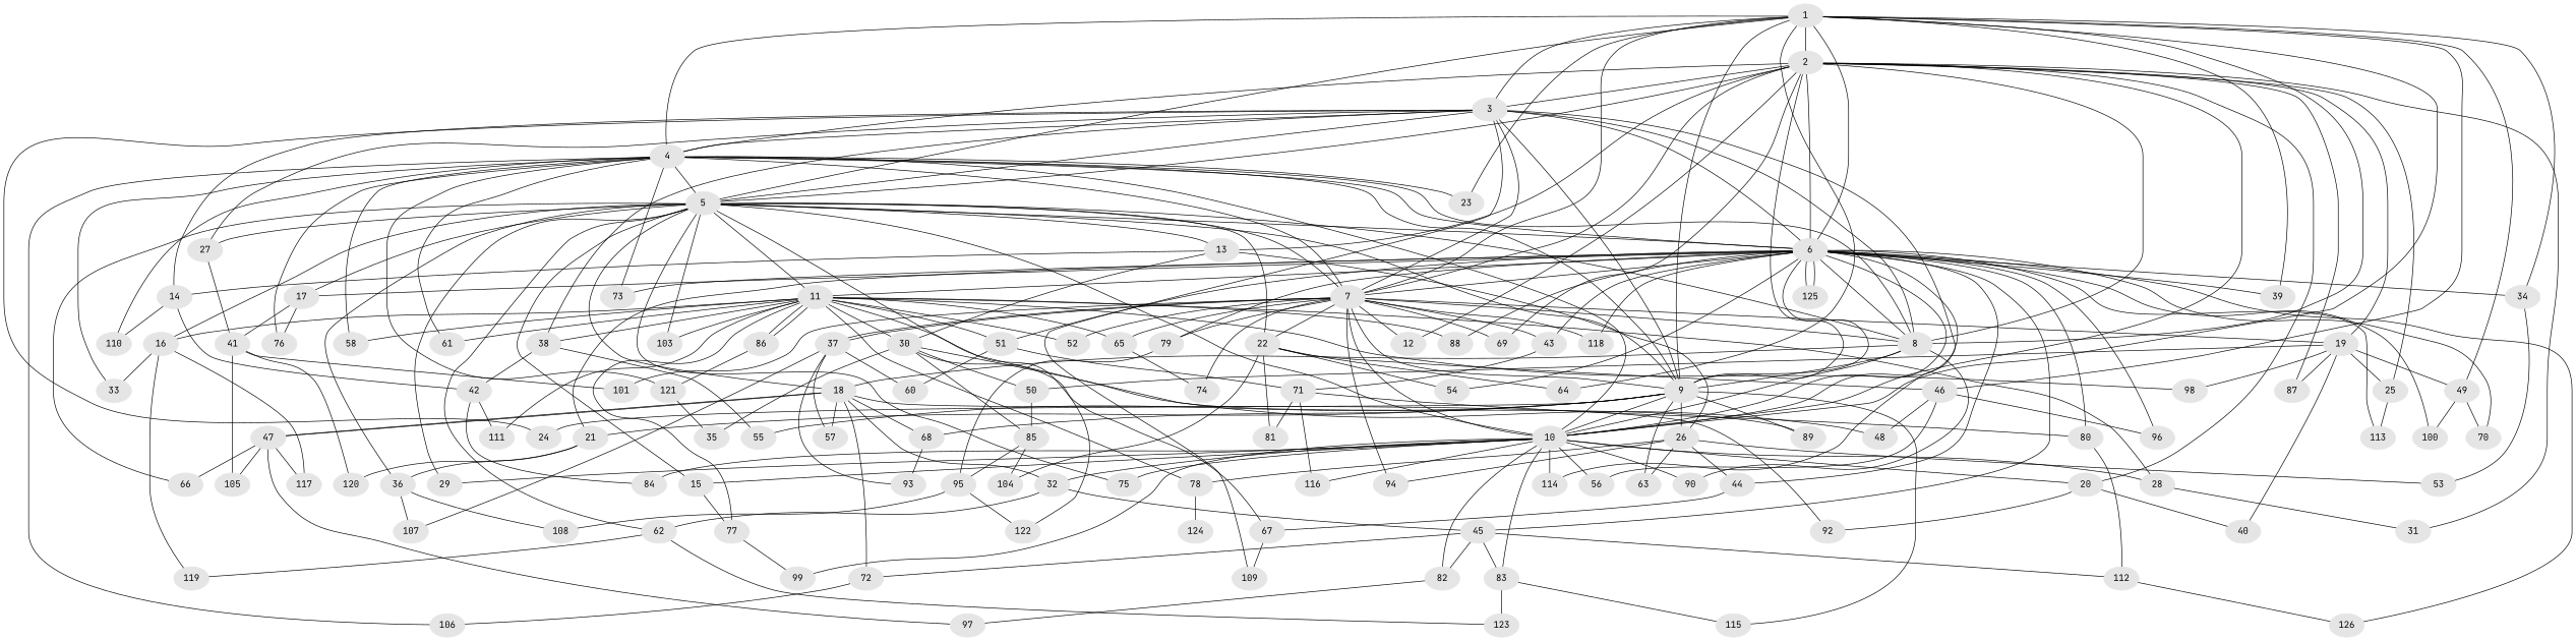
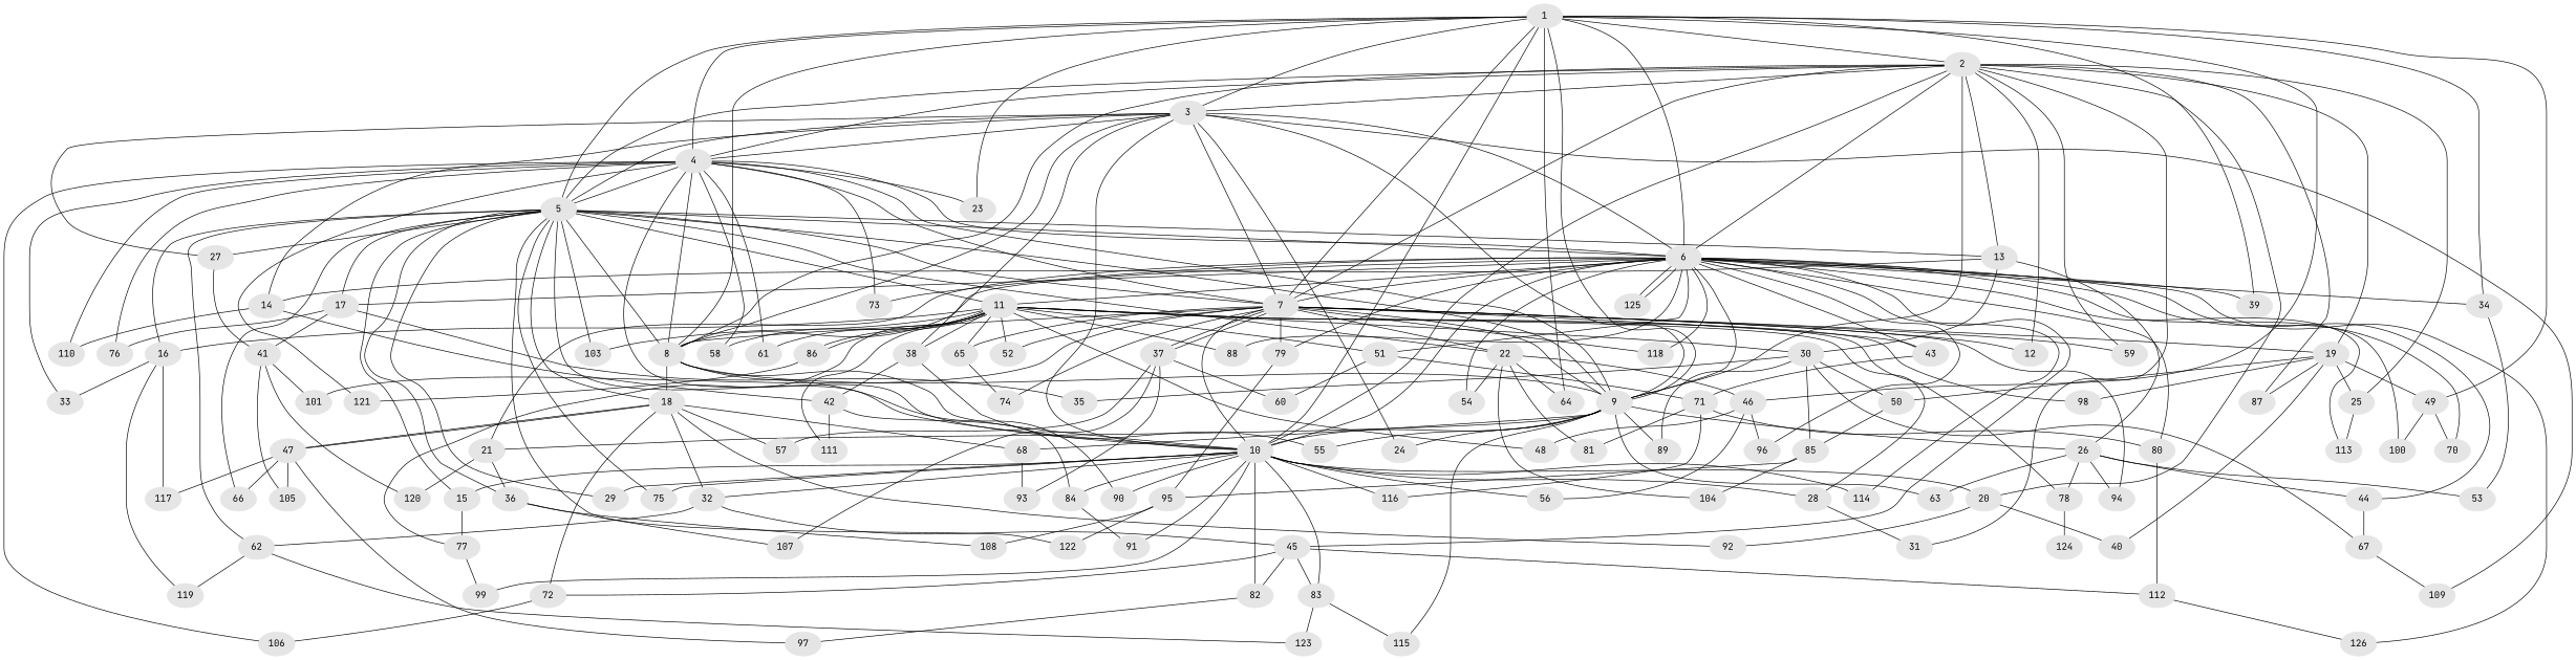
  graph {
    fontname="JetBrains Mono"
    node [color=gray90 fontname="JetBrains Mono" style=filled]
    edge [fontname="JetBrains Mono"]
    1
    2
    3
    4
    5
    6
    7
    8
    9
    10
    23
    34
    39
    46
    49
    64
    12
    13
    19
    20
    25
    31
-   59 [label=69]
+   59
    87
    14
    24
    27
    38
    109
    33
    58
    61
    73
    76
    106
    110
    121
    11
    15
    16
    17
    18
    22
    29
    36
    62
    66
    75
    103
    122
    21
    43
    44
    45
    51
    54
    70
    79
    80
    88
    96
    100
    113
    114
    118
    125
    126
    37
    52
    65
    74
    94
    101
    90
    26
    55
    63
    68
    89
    115
    28
    32
    56
    82
    83
    84
+   91
    99
    116
    53
    48
    30
    98
    40
    50
    92
    42
    41
    77
    78
    86
    111
    117
    119
    35
    47
    57
    72
    81
    104
    107
    108
    123
    120
    71
    67
    112
    60
    95
    93
    97
    85
    124
    105
    1 -- 2
    1 -- 3
    1 -- 4
    1 -- 5
    1 -- 6
    1 -- 7
    1 -- 8
    1 -- 9
    1 -- 10
    1 -- 23
    1 -- 34
    1 -- 39
    1 -- 46
    1 -- 49
    1 -- 64
    2 -- 3
    2 -- 4
    2 -- 5
    2 -- 6
    2 -- 7
    2 -- 8
    2 -- 9
    2 -- 10
    2 -- 12
    2 -- 13
    2 -- 19
    2 -- 20
    2 -- 25
    2 -- 31
    2 -- 59
    2 -- 87
    3 -- 4
    3 -- 5
    3 -- 6
    3 -- 7
    3 -- 8
    3 -- 9
    3 -- 10
    3 -- 14
    3 -- 24
    3 -- 27
    3 -- 38
    3 -- 109
    4 -- 5
    4 -- 6
    4 -- 7
    4 -- 8
    4 -- 9
    4 -- 10
    4 -- 23
    4 -- 33
    4 -- 58
    4 -- 61
    4 -- 73
    4 -- 76
    4 -- 106
    4 -- 110
    4 -- 121
    5 -- 6
    5 -- 7
    5 -- 8
    5 -- 9
    5 -- 10
    5 -- 13
    5 -- 27
    5 -- 11
    5 -- 15
    5 -- 16
    5 -- 17
    5 -- 18
    5 -- 22
    5 -- 29
    5 -- 36
    5 -- 62
    5 -- 66
    5 -- 75
    5 -- 103
    5 -- 122
    6 -- 7
    6 -- 8
    6 -- 9
    6 -- 10
    6 -- 34
    6 -- 39
    6 -- 73
    6 -- 11
    6 -- 17
    6 -- 21
    6 -- 43
    6 -- 44
    6 -- 45
    6 -- 51
    6 -- 54
    6 -- 70
    6 -- 79
    6 -- 80
    6 -- 88
    6 -- 96
    6 -- 100
    6 -- 113
    6 -- 114
    6 -- 118
    6 -- 125
    6 -- 125
    6 -- 126
    7 -- 8
    7 -- 9
    7 -- 10
    7 -- 12
    7 -- 19
    7 -- 59
    7 -- 22
    7 -- 43
    7 -- 79
    7 -- 118
    7 -- 37
    7 -- 37
    7 -- 52
    7 -- 65
    7 -- 74
    7 -- 94
    7 -- 101
    8 -- 9
    8 -- 10
    8 -- 18
    8 -- 90
    9 -- 10
    9 -- 24
    9 -- 21
    9 -- 26
    9 -- 55
    9 -- 63
    9 -- 68
    9 -- 89
    9 -- 115
    10 -- 20
    10 -- 15
    10 -- 29
    10 -- 75
    10 -- 114
    10 -- 90
    10 -- 28
    10 -- 32
    10 -- 56
    10 -- 82
    10 -- 83
    10 -- 84
+   10 -- 91
    10 -- 99
    10 -- 116
    34 -- 53
    46 -- 96
    46 -- 56
    46 -- 48
    49 -- 70
    49 -- 100
    13 -- 14
    13 -- 26
    13 -- 30
    19 -- 49
    19 -- 25
    19 -- 87
    19 -- 98
    19 -- 40
    19 -- 50
    20 -- 40
    20 -- 92
    25 -- 113
    14 -- 110
    14 -- 42
    27 -- 41
    38 -- 55
    38 -- 42
    11 -- 38
    11 -- 58
    11 -- 61
    11 -- 16
    11 -- 103
    11 -- 51
    11 -- 88
    11 -- 52
    11 -- 65
    11 -- 28
    11 -- 48
    11 -- 30
    11 -- 98
    11 -- 77
    11 -- 78
    11 -- 86
    11 -- 86
    11 -- 111
    15 -- 77
    16 -- 33
    16 -- 117
    16 -- 119
    17 -- 76
    17 -- 41
-   121 -- 35
+   17 -- 35
    18 -- 68
    18 -- 32
    18 -- 92
    18 -- 47
    18 -- 47
    18 -- 57
    18 -- 72
    22 -- 46
    22 -- 64
    22 -- 54
    22 -- 81
    22 -- 104
    36 -- 107
    36 -- 108
    62 -- 119
    62 -- 123
    21 -- 36
    21 -- 120
    43 -- 71
    44 -- 67
    45 -- 82
    45 -- 83
    45 -- 72
    45 -- 112
    51 -- 71
    51 -- 60
    79 -- 95
    80 -- 112
    37 -- 57
    37 -- 107
    37 -- 60
    37 -- 93
    65 -- 74
    26 -- 44
    26 -- 94
    26 -- 63
    26 -- 53
    26 -- 78
    68 -- 93
    28 -- 31
    32 -- 62
    32 -- 45
    82 -- 97
    83 -- 115
    83 -- 123
+   84 -- 91
    30 -- 89
    30 -- 50
    30 -- 35
    30 -- 67
    30 -- 85
    50 -- 85
    42 -- 84
    42 -- 111
    41 -- 101
    41 -- 120
    41 -- 105
    77 -- 99
    78 -- 124
    86 -- 121
    47 -- 66
    47 -- 117
    47 -- 97
    47 -- 105
    72 -- 106
    71 -- 80
    71 -- 116
    71 -- 81
    67 -- 109
    112 -- 126
    95 -- 122
    95 -- 108
    85 -- 104
    85 -- 95
  }
